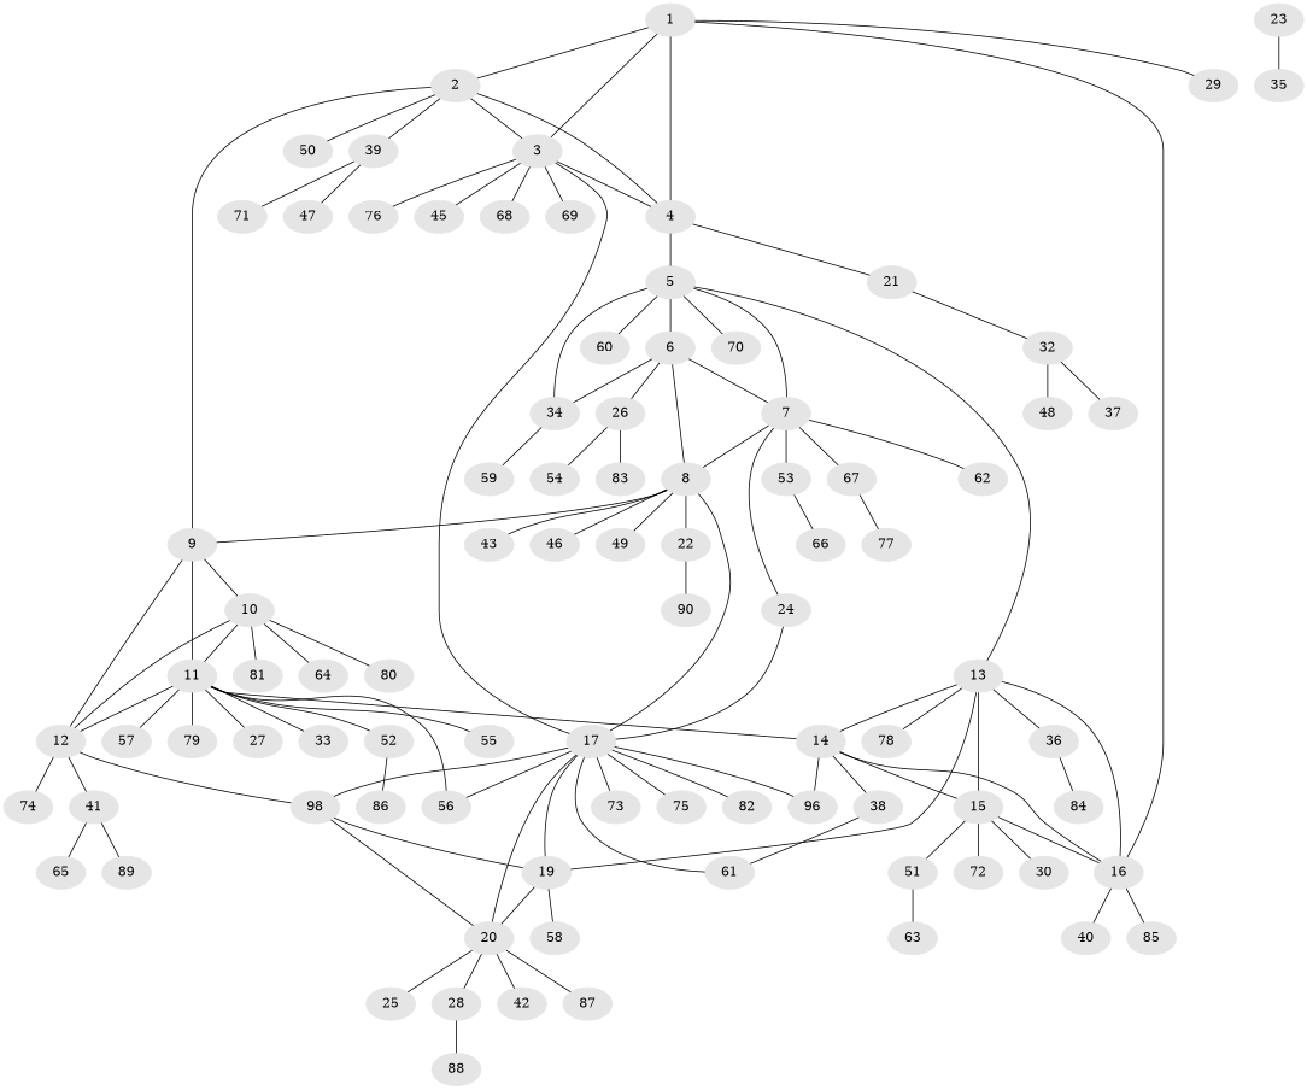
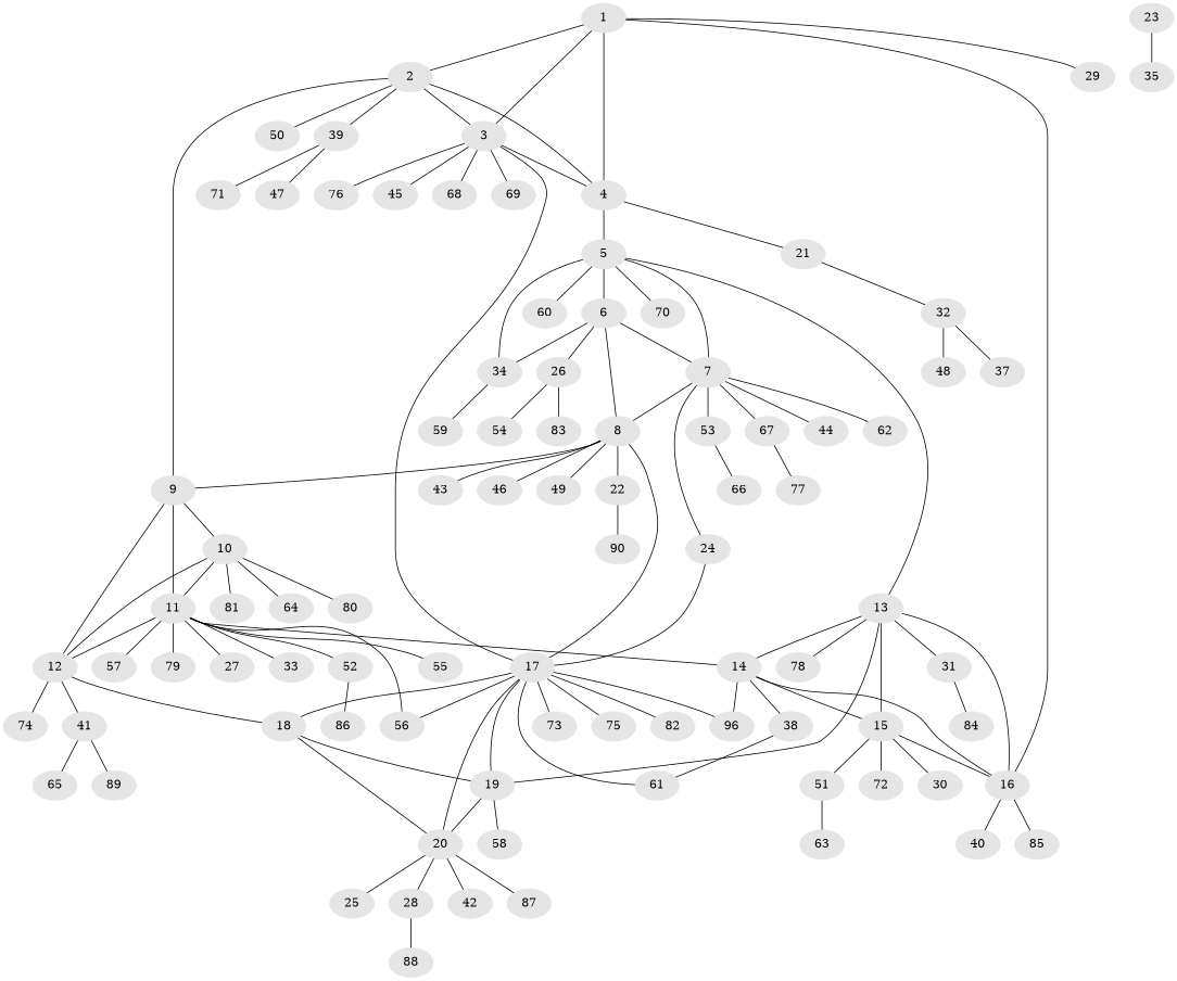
  graph {
    node [color=gray90 style=filled]
    1
    2
    3
    4
    16
    29
    9
    39
    50
    17
    45
    68
    69
    76
    5
    21
    40
    85
    10
    11
    12
    47
    71
    56
-   18 [label=98]
+   18
    19
    n27 [label=96]
    20
    61
    73
    75
    82
    6
    7
    13
    34
    60
    70
    32
    8
    26
    24
+   44
    53
    62
    67
    22
    43
    46
    49
    14
    15
-   31 [label=36]
+   31
    78
    59
    23
    35
    54
    83
    66
    77
    90
    64
    80
    81
    27
    33
    52
    55
    57
    79
    41
    74
    38
    86
    65
    89
    30
    51
    72
    58
    84
    63
    25
    28
    42
    87
    88
    37
    48
    1 -- 2
    1 -- 3
    1 -- 4
    1 -- 16
    1 -- 29
    2 -- 3
    2 -- 4
    2 -- 9
    2 -- 39
    2 -- 50
    3 -- 4
    3 -- 17
    3 -- 45
    3 -- 68
    3 -- 69
    3 -- 76
    4 -- 5
    4 -- 21
    16 -- 40
    16 -- 85
    9 -- 10
    9 -- 11
    9 -- 12
    39 -- 47
    39 -- 71
    17 -- 56
    17 -- 18
    17 -- 19
    17 -- n27
    17 -- 20
    17 -- 61
    17 -- 73
    17 -- 75
    17 -- 82
    5 -- 6
    5 -- 7
    5 -- 13
    5 -- 34
    5 -- 60
    5 -- 70
    21 -- 32
    10 -- 11
    10 -- 12
    10 -- 64
    10 -- 80
    10 -- 81
    11 -- 12
    11 -- 56
    11 -- 14
    11 -- 27
    11 -- 33
    11 -- 52
    11 -- 55
    11 -- 57
    11 -- 79
    12 -- 18
    12 -- 41
    12 -- 74
    18 -- 19
    18 -- 20
    19 -- 20
    19 -- 58
    20 -- 25
    20 -- 28
    20 -- 42
    20 -- 87
    6 -- 7
    6 -- 34
    6 -- 8
    6 -- 26
    7 -- 8
    7 -- 24
+   7 -- 44
    7 -- 53
    7 -- 62
    7 -- 67
    13 -- 16
    13 -- 19
    13 -- 14
    13 -- 15
    13 -- 31
    13 -- 78
    34 -- 59
    32 -- 37
    32 -- 48
    8 -- 9
    8 -- 17
    8 -- 22
    8 -- 43
    8 -- 46
    8 -- 49
    26 -- 54
    26 -- 83
    24 -- 17
    53 -- 66
    67 -- 77
    22 -- 90
    14 -- 16
    14 -- n27
    14 -- 15
    14 -- 38
    15 -- 16
    15 -- 30
    15 -- 51
    15 -- 72
    31 -- 84
    23 -- 35
    52 -- 86
    41 -- 65
    41 -- 89
    38 -- 61
    51 -- 63
    28 -- 88
  }
